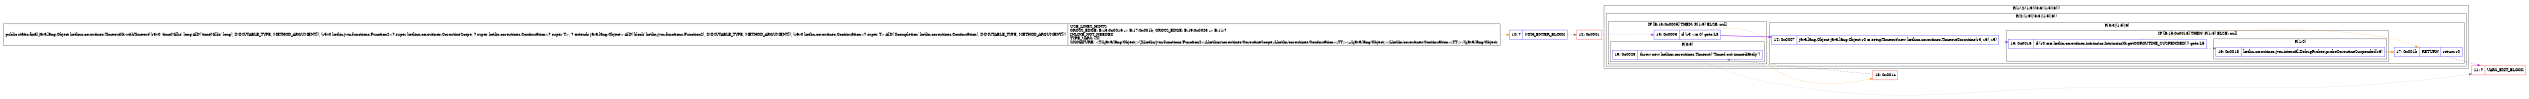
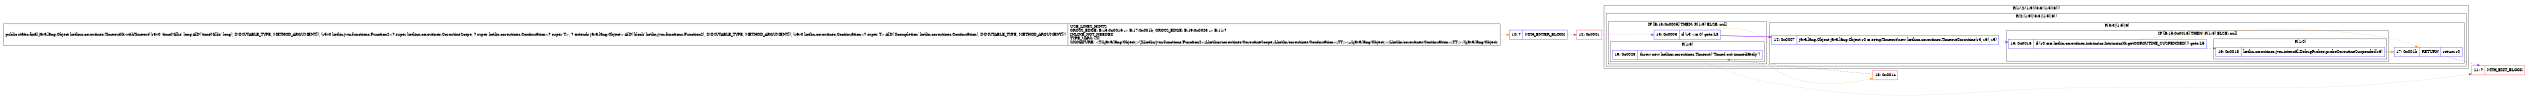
  digraph {
    rankdir=LR
    node [color=blue shape=record]
    edge [color=gray40 style=dashed]
    n1 [label="{19\:\ 0x0023|throw new kotlinx.coroutines.Timeout(\"Timed out immediately\")\l}"]
    n2 [label="{13\:\ 0x0005|if (r3 \<= 0) goto L8\l}"]
    n3 [label="{16\:\ 0x0018|kotlin.coroutines.jvm.internal.DebugProbes.probeCoroutineSuspended(r6)\l}"]
    n4 [label="{15\:\ 0x0016|if (r0 == kotlin.coroutines.intrinsics.IntrinsicsKt.getCOROUTINE_SUSPENDED()) goto L5\l}"]
    n5 [label="{14\:\ 0x0007|java.lang.Object java.lang.Object r0 = setupTimeout(new kotlinx.coroutines.TimeoutCoroutine(r3, r6), r5)\l}"]
    n6 [label="{17\:\ 0x001b|RETURN\l|return r0\l}"]
-   n7 [color=red label="{11\:\ ?|VARS_EXIT_BLOCK\l}"]
+   n7 [color=red label="{11\:\ ?|MTH_EXIT_BLOCK\l}"]
    n8 [color=red label="{18\:\ 0x001c}"]
    n9 [label="{10\:\ ?|MTH_ENTER_BLOCK\l}"]
    n10 [color=red label="{12\:\ 0x0001}"]
    n11 [label="{public static final java.lang.Object kotlinx.coroutines.TimeoutKt.withTimeout((r3v0 'timeMillis' long A[D('timeMillis' long), IMMUTABLE_TYPE, METHOD_ARGUMENT]), (r5v0 kotlin.jvm.functions.Function2\<? super kotlinx.coroutines.CoroutineScope, ? super kotlin.coroutines.Continuation\<? super T\>, ? extends java.lang.Object\> A[D('block' kotlin.jvm.functions.Function2), IMMUTABLE_TYPE, METHOD_ARGUMENT]), (r6v0 kotlin.coroutines.Continuation\<? super T\> A[D('$completion' kotlin.coroutines.Continuation), IMMUTABLE_TYPE, METHOD_ARGUMENT]))  | USE_LINES_HINTS\lCROSS_EDGE: B:15:0x0016 \-\> B:17:0x001b, CROSS_EDGE: B:19:0x0023 \-\> B:11:?\lINLINE_NOT_NEEDED\lTYPE_VARS: [T]\lSIGNATURE: \<T:Ljava\/lang\/Object;\>(JLkotlin\/jvm\/functions\/Function2\<\-Lkotlinx\/coroutines\/CoroutineScope;\-Lkotlin\/coroutines\/Continuation\<\-TT;\>;+Ljava\/lang\/Object;\>;Lkotlin\/coroutines\/Continuation\<\-TT;\>;)Ljava\/lang\/Object;\l}" color=""]
    subgraph cluster_1 {
      label="R(1:(2:(1:9)|(3:3|(1:5)|6)))"
      subgraph cluster_2 {
        label="R(2:(1:9)|(3:3|(1:5)|6))"
        subgraph cluster_3 {
          label="IF [B:13:0x0005] THEN: R(1:9) ELSE: null"
          n2
          subgraph cluster_4 {
-           label="R(8:9)"
+           label="R(1:9)"
            n1
          }
        }
        subgraph cluster_5 {
          label="R(3:3|(1:5)|6)"
          n5
          n6
          subgraph cluster_6 {
            label="IF [B:15:0x0016] THEN: R(1:5) ELSE: null"
            n4
            subgraph cluster_7 {
              label="R(1:0)"
              n3
            }
          }
        }
      }
    }
    n1 -> n7 [style=dotted]
    n2 -> n5 [color=purple style=bold]
    n2 -> n8 [color=darkorange]
    n3 -> n6 [color=darkorange style=bold]
    n4 -> n3
    n4 -> n6 [color=darkorange]
    n5 -> n4 [color=purple style=dotted]
    n6 -> n7 [color=purple]
    n8 -> n1
    n9 -> n10
    n10 -> n2 [color=purple style=dotted]
    n11 -> n9 [color=darkorange]
  }
